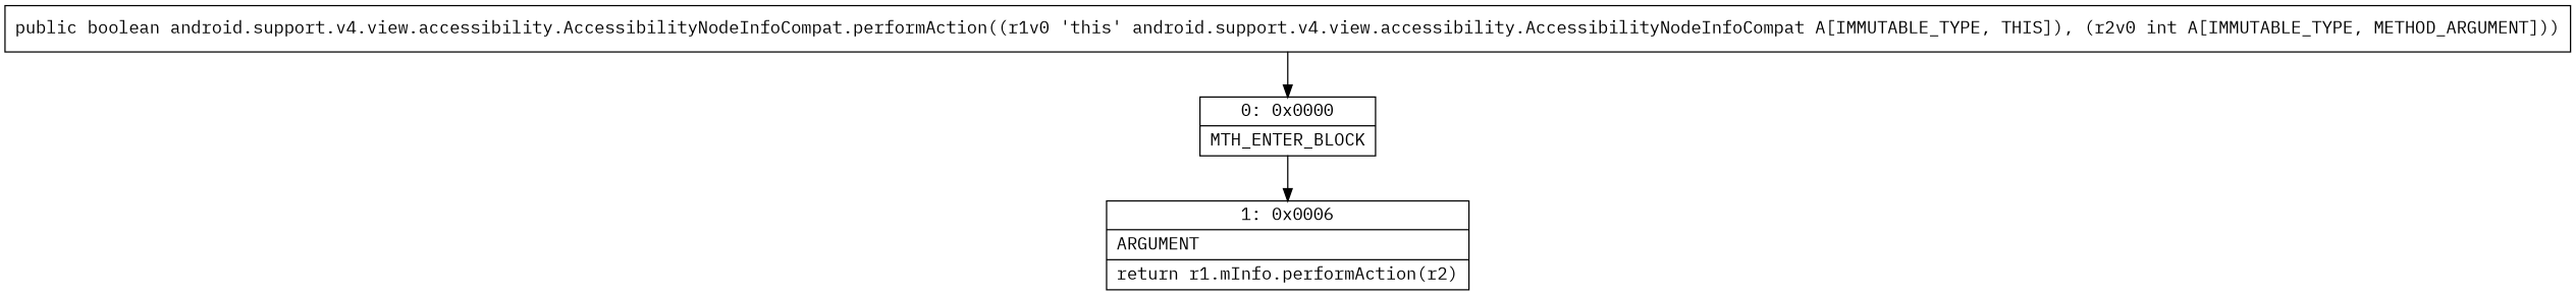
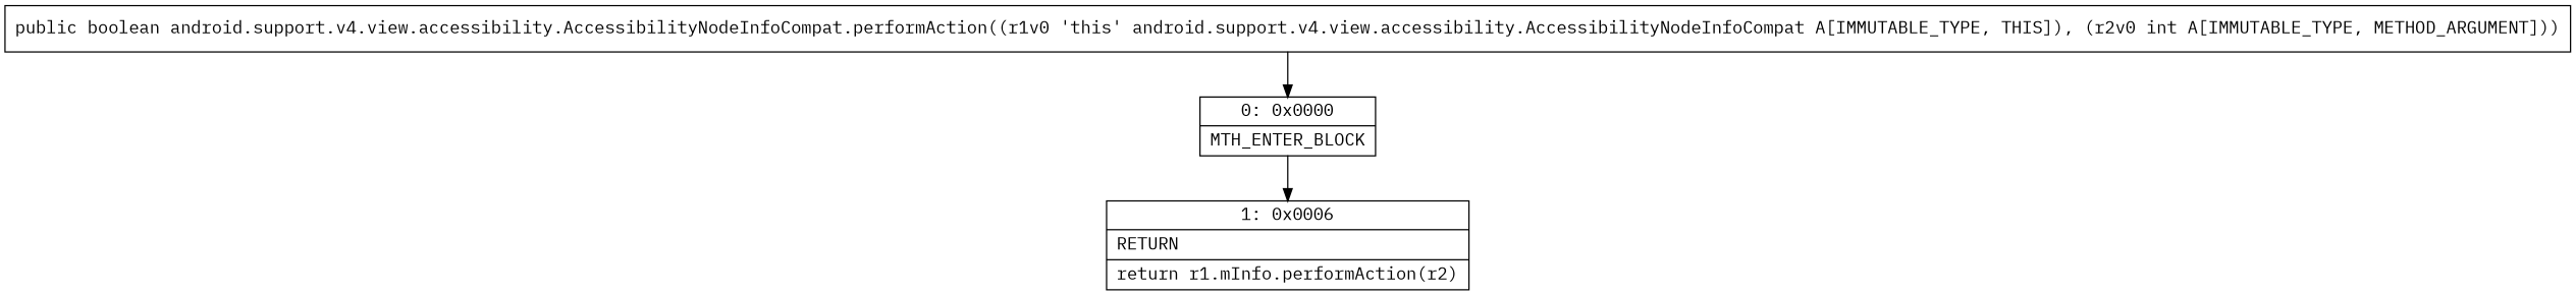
  digraph {
    fontname="IBM Plex Mono"
    node [shape=record fontname="IBM Plex Mono"]
    edge [fontname="IBM Plex Mono"]
    n1 [label="{0\:\ 0x0000|MTH_ENTER_BLOCK\l}"]
-   n2 [label="{1\:\ 0x0006|ARGUMENT\l|return r1.mInfo.performAction(r2)\l}"]
+   n2 [label="{1\:\ 0x0006|RETURN\l|return r1.mInfo.performAction(r2)\l}"]
    n3 [label="{public boolean android.support.v4.view.accessibility.AccessibilityNodeInfoCompat.performAction((r1v0 'this' android.support.v4.view.accessibility.AccessibilityNodeInfoCompat A[IMMUTABLE_TYPE, THIS]), (r2v0 int A[IMMUTABLE_TYPE, METHOD_ARGUMENT])) }"]
    n1 -> n2
    n3 -> n1
  }
